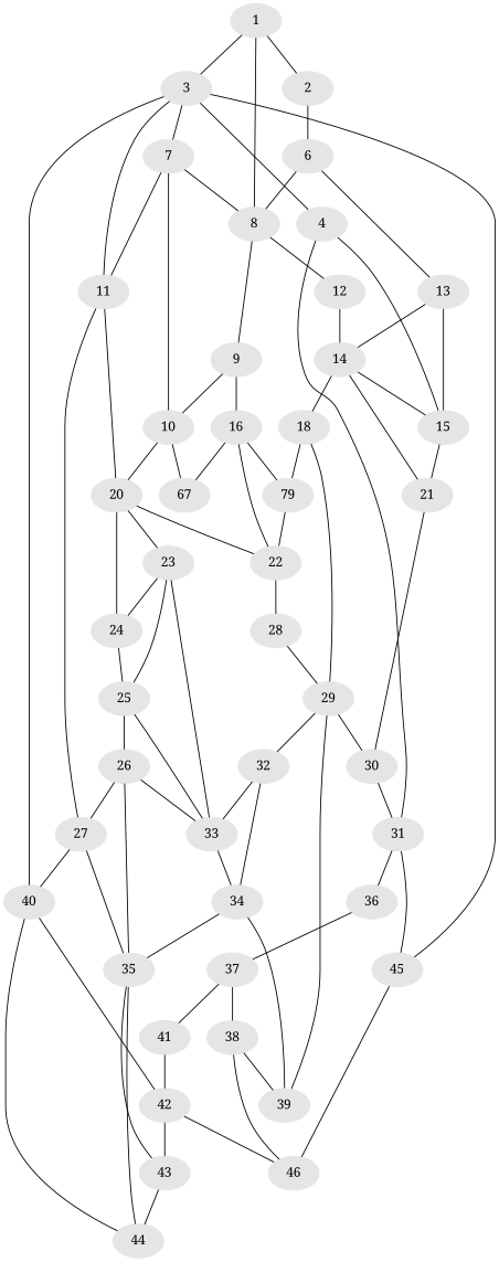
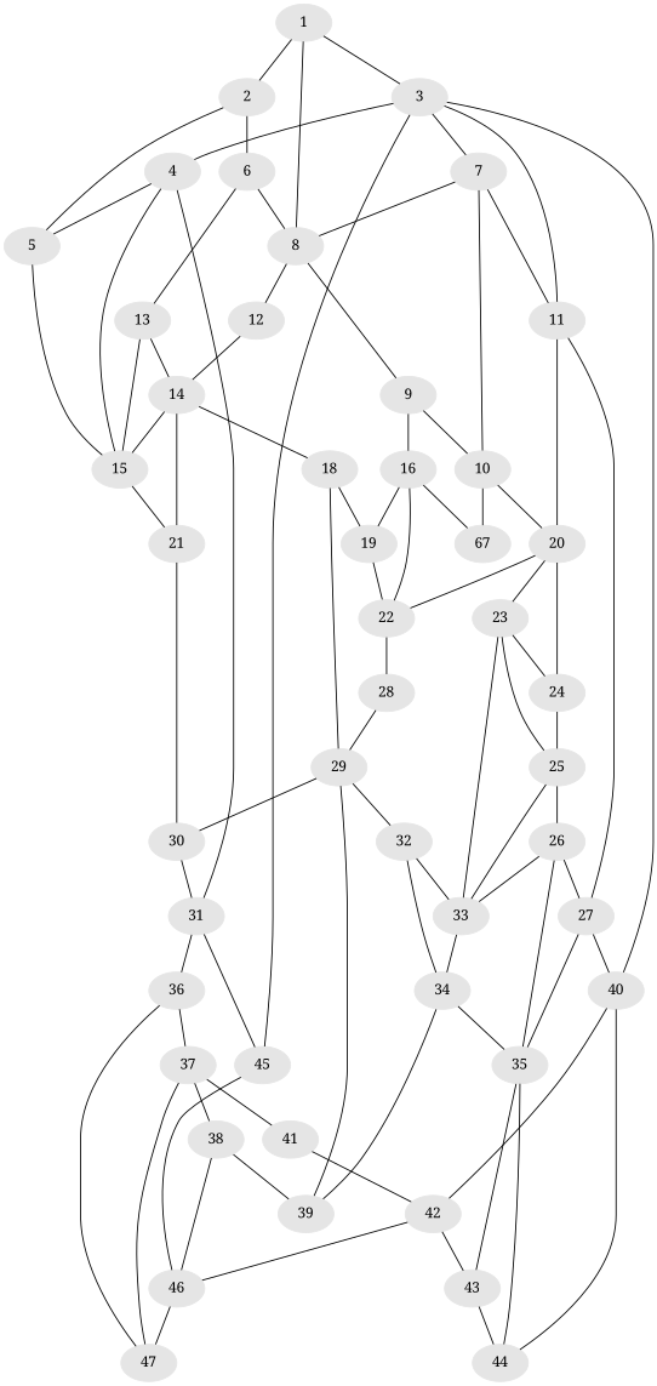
  graph {
    fontname="Noto Serif"
    node [color=gray90 fontname="Noto Serif" style=filled]
    edge [fontname="Noto Serif" weight=1.0]
    1
    2
    3
    8
+   5
    6
    4
    7
    11
    40
    45
    9
    12
    15
    13
    31
    10
    20
    27
    44
    42
    46
    21
    36
    14
    n26 [label=67]
    16
-   19 [label=79]
+   19
    22
    23
    24
    35
    18
    29
    30
    28
    32
    39
    25
    33
    26
    34
    43
    37
+   47
    38
    41
    1 -- 2
    1 -- 3
    1 -- 8
+   2 -- 5
    2 -- 6 [weight=2.0]
    3 -- 4 [weight=2.0]
    3 -- 7
    3 -- 11
    3 -- 40 [weight=2.0]
    3 -- 45
    8 -- 9
    8 -- 12 [weight=2.0]
+   5 -- 15
    6 -- 8
    6 -- 13
+   4 -- 5
    4 -- 15
    4 -- 31
    7 -- 8
    7 -- 11
    7 -- 10 [weight=2.0]
    11 -- 20
    11 -- 27
    40 -- 44
    40 -- 42
    45 -- 46 [weight=2.0]
    9 -- 10
    9 -- 16 [weight=2.0]
    12 -- 14 [weight=2.0]
    15 -- 21
    13 -- 15 [weight=2.0]
    13 -- 14
    31 -- 45
    31 -- 36
    10 -- 20
    10 -- n26
    20 -- 22
    20 -- 23
    20 -- 24
    27 -- 40
    27 -- 35
    42 -- 46
    42 -- 43 [weight=2.0]
+   46 -- 47 [weight=2.0]
    21 -- 30
    36 -- 37
+   36 -- 47
    14 -- 15
    14 -- 21
    14 -- 18
    16 -- n26 [weight=2.0]
    16 -- 19
    16 -- 22
    19 -- 22
    22 -- 28 [weight=2.0]
    23 -- 24
    23 -- 25
    23 -- 33
    24 -- 25
    35 -- 44
    35 -- 43
    18 -- 19
    18 -- 29
    29 -- 30 [weight=2.0]
    29 -- 32
    29 -- 39
    30 -- 31
    28 -- 29
    32 -- 33
    32 -- 34
    25 -- 33
    25 -- 26 [weight=3.0]
    33 -- 34
    26 -- 27
    26 -- 35
    26 -- 33
    34 -- 35
    34 -- 39
    43 -- 44 [weight=2.0]
+   37 -- 47
    37 -- 38 [weight=3.0]
    37 -- 41
    38 -- 46
    38 -- 39 [weight=2.0]
    41 -- 42
  }
